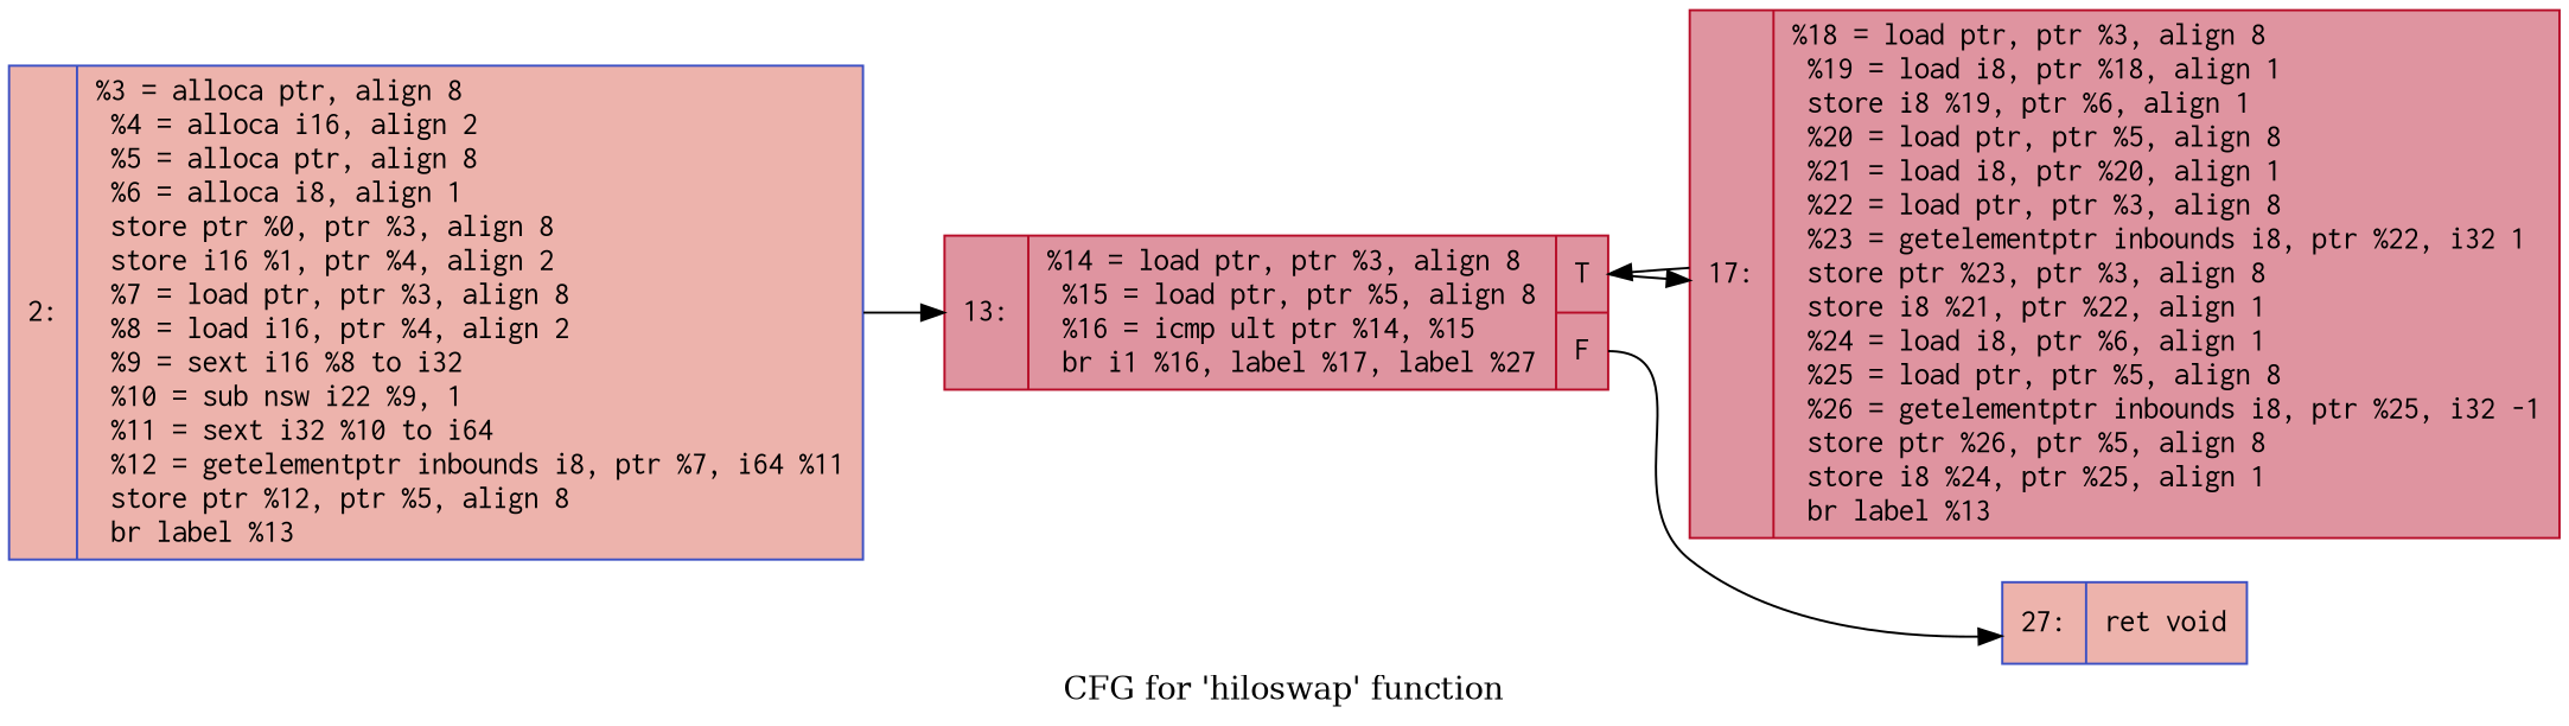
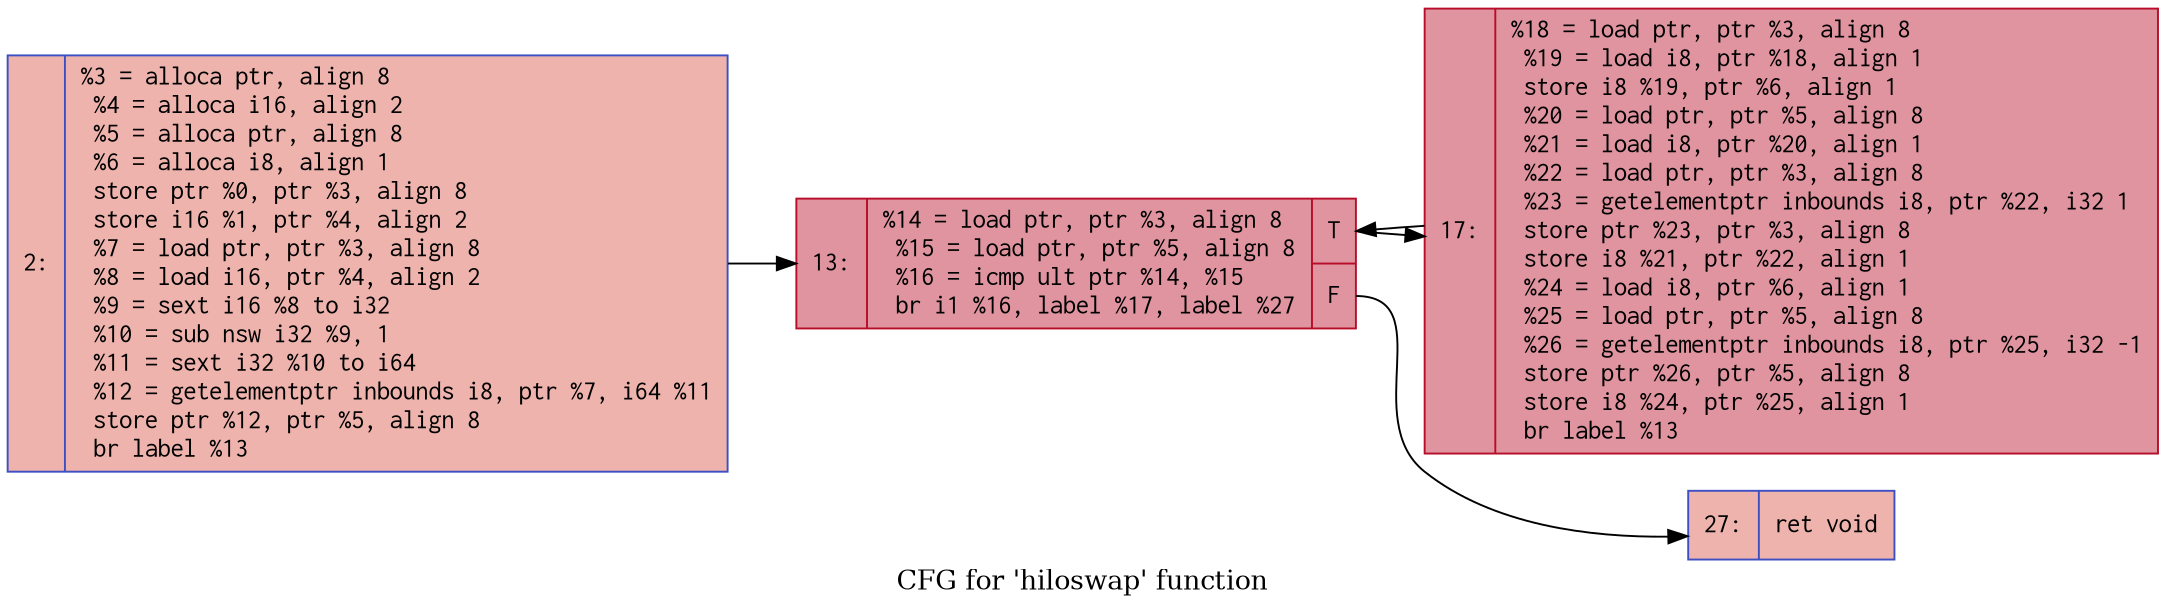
  digraph {
    label="CFG for 'hiloswap' function"
    rankdir=LR
    node [color="#3d50c3ff" fillcolor="#d6524470" fontname=Courier shape=record style=filled]
-   n1 [label="{2:\l|  %3 = alloca ptr, align 8\l  %4 = alloca i16, align 2\l  %5 = alloca ptr, align 8\l  %6 = alloca i8, align 1\l  store ptr %0, ptr %3, align 8\l  store i16 %1, ptr %4, align 2\l  %7 = load ptr, ptr %3, align 8\l  %8 = load i16, ptr %4, align 2\l  %9 = sext i16 %8 to i32\l  %10 = sub nsw i22 %9, 1\l  %11 = sext i32 %10 to i64\l  %12 = getelementptr inbounds i8, ptr %7, i64 %11\l  store ptr %12, ptr %5, align 8\l  br label %13\l}"]
+   n1 [label="{2:\l|  %3 = alloca ptr, align 8\l  %4 = alloca i16, align 2\l  %5 = alloca ptr, align 8\l  %6 = alloca i8, align 1\l  store ptr %0, ptr %3, align 8\l  store i16 %1, ptr %4, align 2\l  %7 = load ptr, ptr %3, align 8\l  %8 = load i16, ptr %4, align 2\l  %9 = sext i16 %8 to i32\l  %10 = sub nsw i32 %9, 1\l  %11 = sext i32 %10 to i64\l  %12 = getelementptr inbounds i8, ptr %7, i64 %11\l  store ptr %12, ptr %5, align 8\l  br label %13\l}"]
    n2 [color="#b70d28ff" fillcolor="#b70d2870" label="{13:\l|  %14 = load ptr, ptr %3, align 8\l  %15 = load ptr, ptr %5, align 8\l  %16 = icmp ult ptr %14, %15\l  br i1 %16, label %17, label %27\l|{<s0>T|<s1>F}}"]
    n3 [color="#b70d28ff" fillcolor="#b70d2870" label="{17:\l|  %18 = load ptr, ptr %3, align 8\l  %19 = load i8, ptr %18, align 1\l  store i8 %19, ptr %6, align 1\l  %20 = load ptr, ptr %5, align 8\l  %21 = load i8, ptr %20, align 1\l  %22 = load ptr, ptr %3, align 8\l  %23 = getelementptr inbounds i8, ptr %22, i32 1\l  store ptr %23, ptr %3, align 8\l  store i8 %21, ptr %22, align 1\l  %24 = load i8, ptr %6, align 1\l  %25 = load ptr, ptr %5, align 8\l  %26 = getelementptr inbounds i8, ptr %25, i32 -1\l  store ptr %26, ptr %5, align 8\l  store i8 %24, ptr %25, align 1\l  br label %13\l}"]
    n4 [label="{27:\l|  ret void\l}"]
    n1 -> n2
    n2 -> n3 [tailport=s0]
    n2 -> n4 [tailport=s1]
    n3 -> n2
  }
